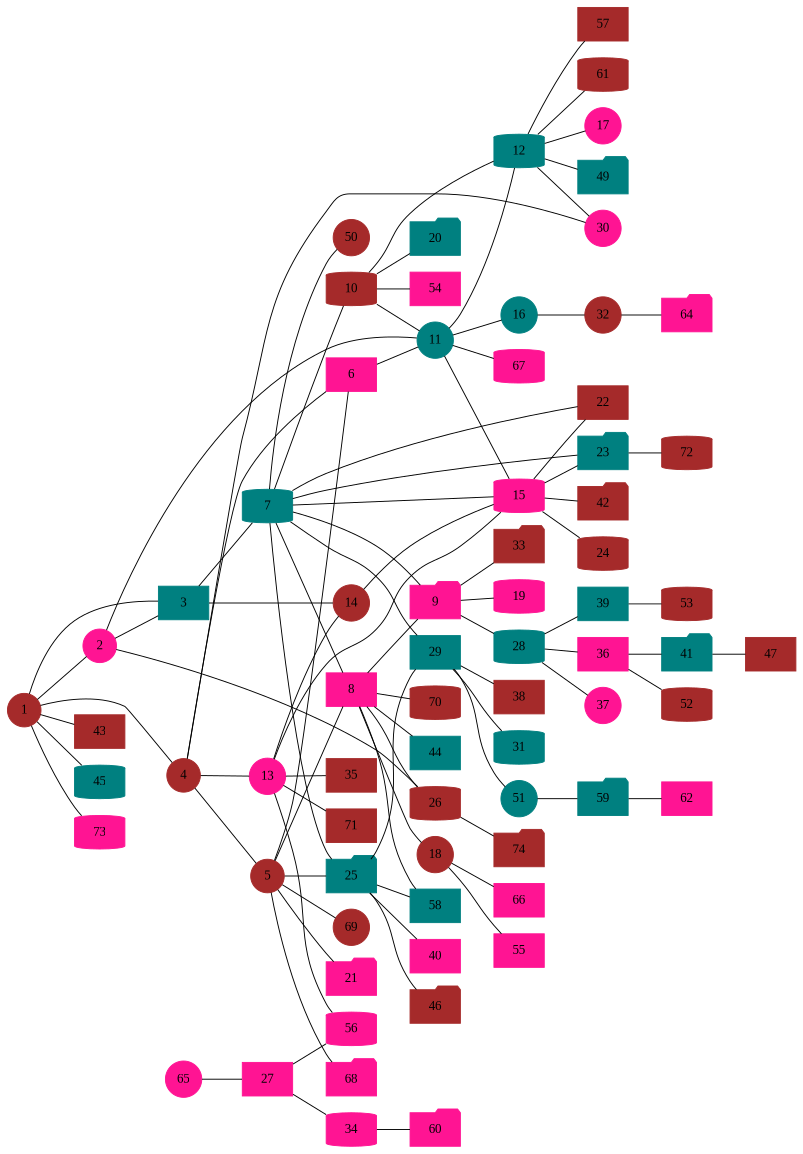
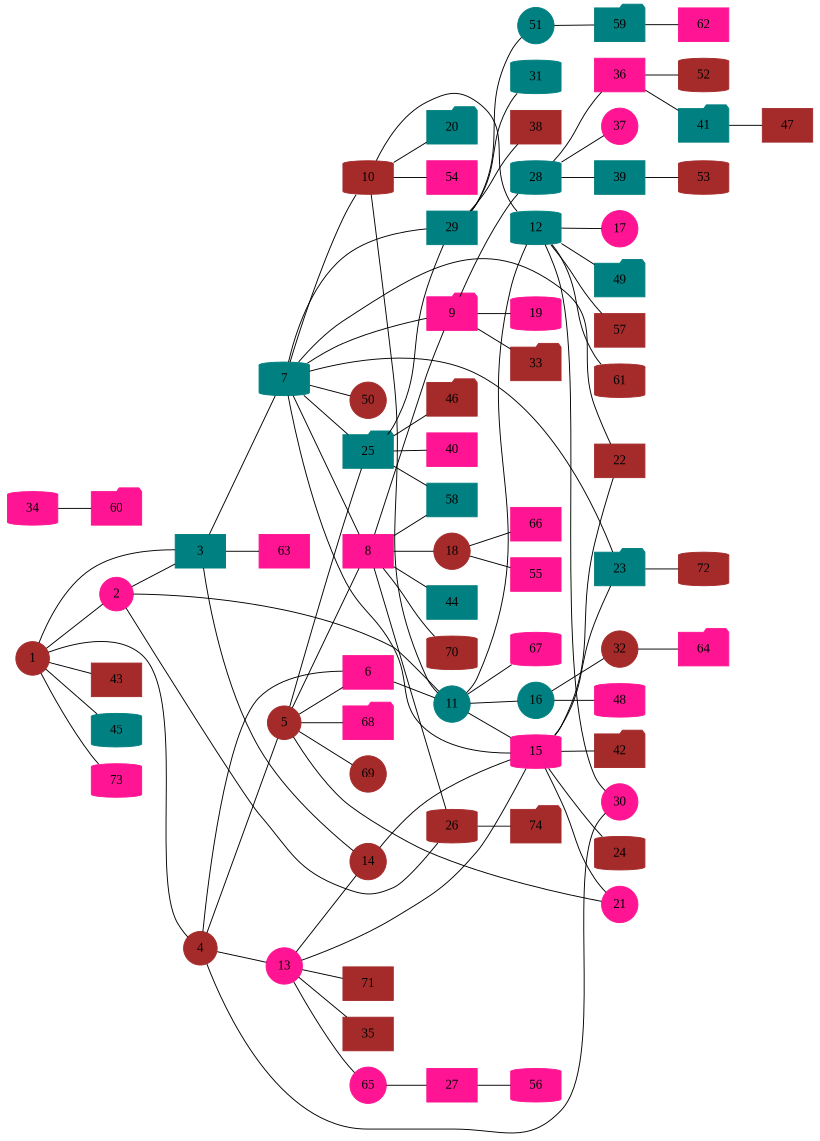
  graph {
    fontname="Liberation Serif"
    rankdir=LR
    node [color=deeppink fontname="Liberation Serif" shape=box style=filled]
    edge [fontname="Liberation Serif"]
    1 [color=brown shape=circle]
    2 [shape=circle]
    3 [color=teal]
    4 [color=brown shape=circle]
    43 [color=brown]
    45 [color=teal shape=cylinder]
    73 [shape=cylinder]
    11 [color=teal shape=circle]
    26 [color=brown shape=cylinder]
    7 [color=teal shape=cylinder]
    14 [color=brown shape=circle]
+   63
    5 [color=brown shape=circle]
    6
    13 [shape=circle]
    30 [shape=circle]
    15 [shape=cylinder]
    12 [color=teal shape=cylinder]
    16 [color=teal shape=circle]
    67 [shape=cylinder]
    74 [color=brown shape=folder]
    8
    25 [color=teal shape=folder]
    9 [shape=folder]
    10 [color=brown shape=cylinder]
    22 [color=brown]
    23 [color=teal shape=folder]
    29 [color=teal]
    50 [color=brown shape=circle]
-   21 [shape=folder]
+   21 [shape=circle]
    68 [shape=folder]
    69 [color=brown shape=circle]
    35 [color=brown]
    65 [shape=circle]
    71 [color=brown]
    18 [color=brown shape=circle]
    44 [color=teal]
    58 [color=teal]
    70 [color=brown shape=cylinder]
    40
    46 [color=brown shape=folder]
    19 [shape=cylinder]
    28 [color=teal shape=cylinder]
    33 [color=brown shape=folder]
    20 [color=teal shape=folder]
    54
    24 [color=brown shape=cylinder]
    42 [color=brown shape=folder]
    72 [color=brown shape=cylinder]
    31 [color=teal shape=cylinder]
    38 [color=brown]
    51 [color=teal shape=circle]
    55
    66
    36
    37 [shape=circle]
    39 [color=teal]
    17 [shape=circle]
    49 [color=teal shape=folder]
    57 [color=brown]
    61 [color=brown shape=cylinder]
    32 [color=brown shape=circle]
+   48 [shape=cylinder]
    27
    34 [shape=cylinder]
    56 [shape=cylinder]
    60 [shape=folder]
    64 [shape=folder]
    41 [color=teal shape=folder]
    52 [color=brown shape=cylinder]
    53 [color=brown shape=cylinder]
    59 [color=teal shape=folder]
    47 [color=brown]
    62
    1 -- 2
    1 -- 3
    1 -- 4
    1 -- 43
    1 -- 45
    1 -- 73
    2 -- 3
    2 -- 11
    2 -- 26
    3 -- 7
    3 -- 14
+   3 -- 63
    4 -- 5
    4 -- 6
    4 -- 13
    4 -- 30
    11 -- 15
    11 -- 12
    11 -- 16
    11 -- 67
    26 -- 74
    7 -- 15
    7 -- 8
    7 -- 25
    7 -- 9
    7 -- 10
    7 -- 22
    7 -- 23
    7 -- 29
    7 -- 50
    14 -- 15
    5 -- 6
    5 -- 8
    5 -- 25
    5 -- 21
    5 -- 68
    5 -- 69
    6 -- 11
    13 -- 14
    13 -- 15
    13 -- 35
-   13 -- 56
+   13 -- 65
    13 -- 71
    15 -- 22
    15 -- 23
+   15 -- 21
    15 -- 24
    15 -- 42
    12 -- 30
    12 -- 17
    12 -- 49
    12 -- 57
    12 -- 61
    16 -- 32
+   16 -- 48
    8 -- 26
    8 -- 9
    8 -- 18
    8 -- 44
    8 -- 58
    8 -- 70
    25 -- 29
    25 -- 58
    25 -- 40
    25 -- 46
    9 -- 19
    9 -- 28
    9 -- 33
    10 -- 11
    10 -- 12
    10 -- 20
    10 -- 54
    23 -- 72
    29 -- 31
    29 -- 38
    29 -- 51
    65 -- 27
    18 -- 55
    18 -- 66
    28 -- 36
    28 -- 37
    28 -- 39
    51 -- 59
    36 -- 41
    36 -- 52
    39 -- 53
    32 -- 64
-   27 -- 34
    27 -- 56
    34 -- 60
    41 -- 47
    59 -- 62
  }
